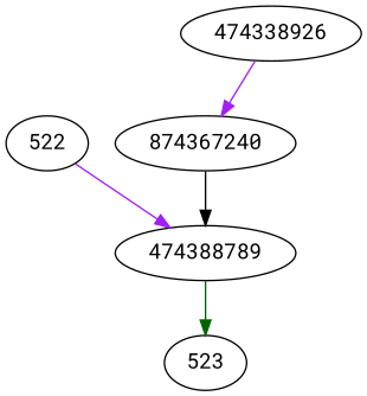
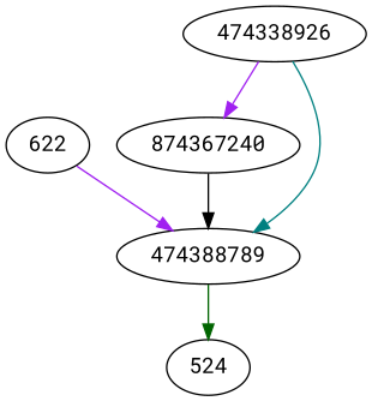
  strict digraph {
    fontname="Roboto Mono"
    node [fontname="Roboto Mono"]
    edge [color=purple fontname="Roboto Mono"]
    n1 [label=874367240]
    474388789
-   524 [label=523]
-   522
+   524
+   522 [label=622]
    474338926
    n1 -> 474388789 [color=black]
    474388789 -> 524 [color=darkgreen]
    522 -> 474388789
    474338926 -> n1
+   474338926 -> 474388789 [color=teal]
  }
